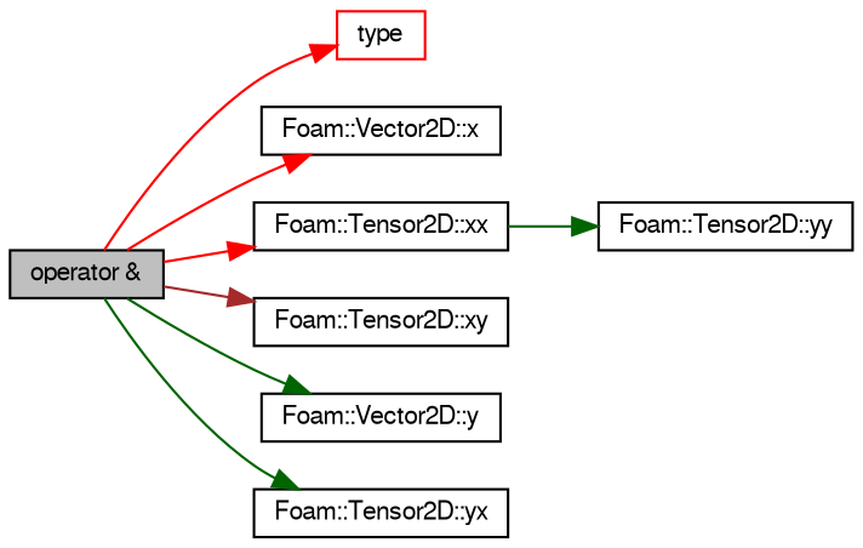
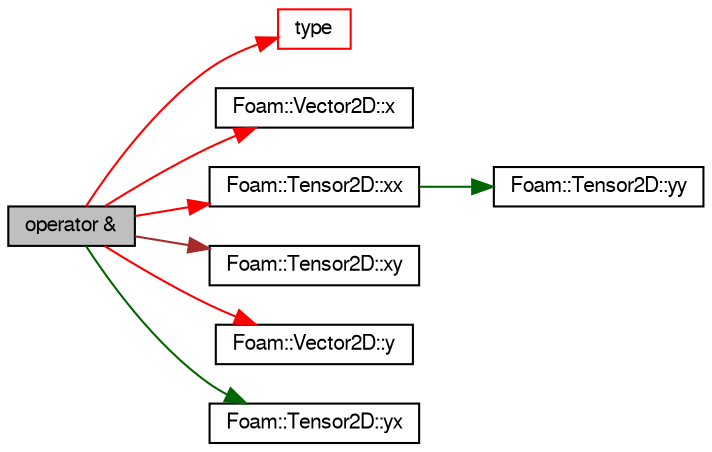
  digraph {
    rankdir=LR
    node [color=black fontname=FreeSans fontsize=10 shape=record]
    edge [color=red fontname=FreeSans fontsize=10 labelfontname=FreeSans labelfontsize=10 style=solid]
    n1 [fillcolor=grey75 fontcolor=black height=0.2 label="operator &" style=filled width=0.4]
    n2 [color=red height=0.2 label=type width=0.4]
    n3 [height=0.2 label="Foam::Vector2D::x" width=0.4]
    n4 [height=0.2 label="Foam::Tensor2D::xx" width=0.4]
    n5 [height=0.2 label="Foam::Tensor2D::xy" width=0.4]
    n6 [height=0.2 label="Foam::Vector2D::y" width=0.4]
    n7 [height=0.2 label="Foam::Tensor2D::yx" width=0.4]
    n8 [height=0.2 label="Foam::Tensor2D::yy" width=0.4]
    n1 -> n2
    n1 -> n3
    n1 -> n4
    n1 -> n5 [color=brown]
-   n1 -> n6 [color=darkgreen]
+   n1 -> n6
    n1 -> n7 [color=darkgreen]
    n4 -> n8 [color=darkgreen]
  }
